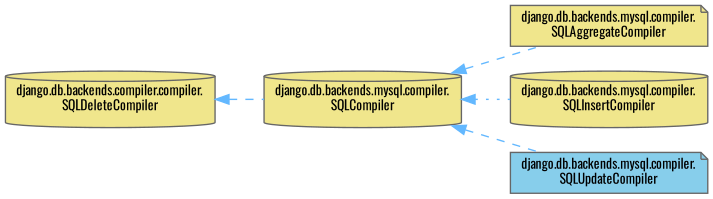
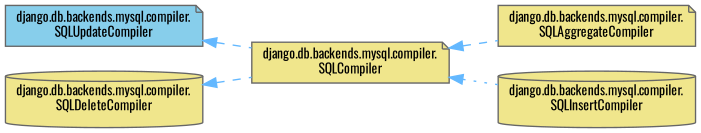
  digraph {
    fontname=Oswald
    rankdir=LR
    node [color=grey40 fillcolor=khaki fontname=Oswald fontsize=10 shape=note style=filled]
    edge [color=steelblue1 dir=back fontname=Oswald fontsize=10 labelfontname=Helvetica labelfontsize=10 style=dashed]
-   n1 [height=0.2 label="django.db.backends.mysql.compiler.\lSQLCompiler" shape=cylinder width=0.4]
+   n1 [height=0.2 label="django.db.backends.mysql.compiler.\lSQLCompiler" width=0.4]
    n2 [height=0.2 label="django.db.backends.mysql.compiler.\lSQLAggregateCompiler" width=0.4]
    n3 [height=0.2 label="django.db.backends.mysql.compiler.\lSQLInsertCompiler" shape=cylinder width=0.4]
    n4 [fillcolor=skyblue height=0.2 label="django.db.backends.mysql.compiler.\lSQLUpdateCompiler" width=0.4]
-   n5 [height=0.2 label="django.db.backends.compiler.compiler.\lSQLDeleteCompiler" shape=cylinder width=0.4]
+   n5 [height=0.2 label="django.db.backends.mysql.compiler.\lSQLDeleteCompiler" shape=cylinder width=0.4]
    n1 -> n2
    n1 -> n3 [style=dotted]
-   n1 -> n4
+   n4 -> n1
    n5 -> n1
  }
